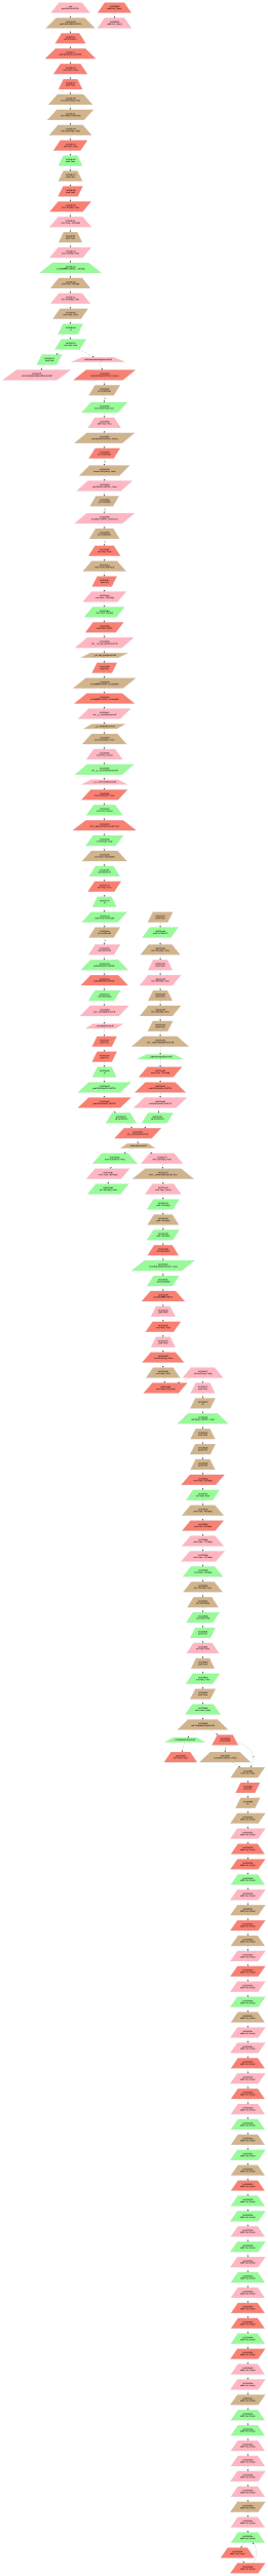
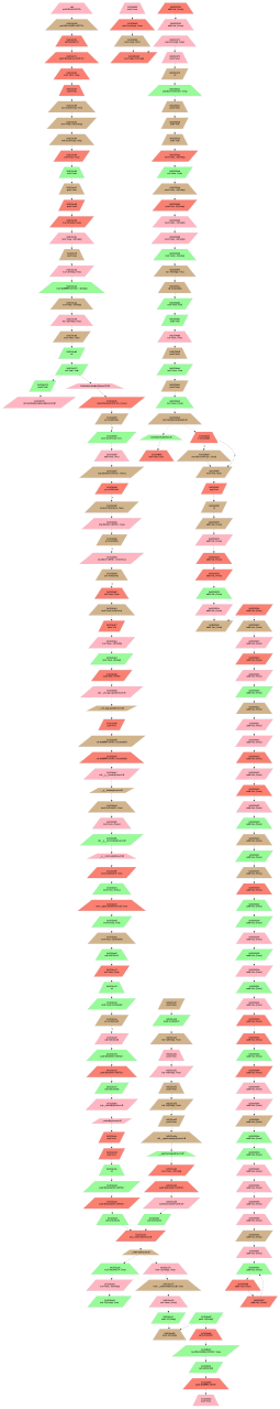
  digraph {
    fontname="Liberation Sans"
    node [color=lightsteelblue fillcolor=tan fontname="Liberation Sans" shape=trapezium style=filled]
    edge [color="#000000" fontname="Liberation Sans" style=dotted]
    n1 [color=lightgrey fillcolor=lightpink label="start\npushl $0x28<UINT8>"]
    n2 [label="0x0103c968\npushl $0x1006ff0<UINT32>"]
    n3 [fillcolor=salmon label="0x0103c96d\ncall 0x0103cc7c"]
    n4 [fillcolor=salmon label="0x0103cc7c\npushl $0x103ccce<UINT32>"]
    n5 [fillcolor=salmon label="0x0103cc81\nmovl %fs:0, %eax"]
    n6 [fillcolor=salmon label="0x0103cc87\npushl %eax"]
    n7 [label="0x0103cc88\nmovl 0x10(%esp), %eax"]
    n8 [label="0x0103cc8c\nmovl %ebp, 0x10(%esp)" shape=parallelogram]
    n9 [label="0x0103cc90\nleal 0x10(%esp), %ebp"]
    n10 [fillcolor=salmon label="0x0103cc94\nsubl %eax, %esp" shape=parallelogram]
    n11 [fillcolor=palegreen label="0x0103cc96\npushl %ebx"]
    n12 [label="0x0103cc97\npushl %esi"]
    n13 [fillcolor=salmon label="0x0103cc98\npushl %edi" shape=parallelogram]
    n14 [fillcolor=salmon label="0x0103cc99\nmovl -8(%ebp), %eax" shape=parallelogram]
    n15 [fillcolor=lightpink label="0x0103cc9c\nmovl %esp, -24(%ebp)"]
    n16 [label="0x0103cc9f\npushl %eax"]
    n17 [fillcolor=lightpink label="0x0103cca0\nmovl -4(%ebp), %eax" shape=parallelogram]
    n18 [fillcolor=palegreen label="0x0103cca3\nmovl $0xffffffff<UINT32>, -4(%ebp)"]
    n19 [label="0x0103ccaa\nmovl %eax, -8(%ebp)"]
    n20 [fillcolor=lightpink label="0x0103ccad\nleal -16(%ebp), %eax"]
    n21 [label="0x0103ccb0\nmovl %eax, %fs:0" shape=parallelogram]
    n22 [fillcolor=palegreen label="0x0103ccb6\nret" shape=parallelogram]
    n23 [fillcolor=palegreen label="0x0103c972\nxorl %edi, %edi" shape=parallelogram]
    n24 [fillcolor=palegreen label="0x0103c974\npushl %edi" shape=parallelogram]
    n25 [color=lightgrey fillcolor=lightpink label="GetModuleHandleA@kernel32.dll"]
    n26 [fillcolor=lightpink label="0x0103c975\ncall GetModuleHandleA@kernel32.dll" shape=parallelogram]
    n27 [fillcolor=salmon label="0x0103c97b\ncmpw $0x5a4d<UINT16>, (%eax)" shape=parallelogram]
    n28 [label="0x0103c980\njne 0x0103c9a1" shape=parallelogram]
    n29 [fillcolor=palegreen label="0x0103c982\nmovl 0x3c(%eax), %ecx" shape=parallelogram]
    n30 [fillcolor=lightpink label="0x0103c985\naddl %eax, %ecx"]
    n31 [label="0x0103c987\ncmpl $0x4550<UINT32>, (%ecx)" shape=parallelogram]
    n32 [fillcolor=salmon label="0x0103c98d\njne 0x0103c9a1" shape=parallelogram]
    n33 [label="0x0103c98f\nmovzwl 0x18(%ecx), %eax" shape=parallelogram]
    n34 [fillcolor=lightpink label="0x0103c993\ncmpl $0x10b<UINT32>, %eax" shape=parallelogram]
    n35 [label="0x0103c998\nje 0x0103c9b9" shape=parallelogram]
    n36 [fillcolor=lightpink label="0x0103c9b9\ncmpl $0xe<UINT8>, 0x74(%ecx)" shape=parallelogram]
    n37 [label="0x0103c9bd\njbe 0x0103c9a1"]
    n38 [fillcolor=salmon label="0x0103c9bf\nxorl %eax, %eax"]
    n39 [label="0x0103c9c1\ncmpl %edi, 0xe8(%ecx)"]
    n40 [fillcolor=salmon label="0x0103c9c7\nsetne %al" shape=parallelogram]
    n41 [fillcolor=lightpink label="0x0103c9ca\nmovl %eax, -28(%ebp)" shape=parallelogram]
    n42 [fillcolor=palegreen label="0x0103c9cd\nmovl %edi, -4(%ebp)" shape=parallelogram]
    n43 [fillcolor=salmon label="0x0103c9d0\npushl $0x1<UINT8>" shape=parallelogram]
    n44 [fillcolor=lightpink label="0x0103c9d2\ncall __set_app_type@msvcrt.dll" shape=parallelogram]
    n45 [color=lightgrey label="__set_app_type@msvcrt.dll" shape=parallelogram]
    n46 [fillcolor=salmon label="0x0101c9d8\npopl %ecx" shape=parallelogram]
    n47 [label="0x0103c9d9\norl $0xffffffff<UINT8>, 0x0104a584" shape=parallelogram]
    n48 [fillcolor=salmon label="0x0103c9e0\norl $0xffffffff<UINT8>, 0x0104a588"]
    n49 [fillcolor=lightpink label="0x0103c9e7\ncall __p__fmode@msvcrt.dll" shape=parallelogram]
    n50 [color=lightgrey label="__p__fmode@msvcrt.dll" shape=parallelogram]
    n51 [label="0x0103c9ed\nmovl 0x0104a57c, %ecx"]
    n52 [fillcolor=lightpink label="0x0103c9f3\nmovl %ecx, (%eax)"]
    n53 [fillcolor=palegreen label="0x0103c9f5\ncall __p__commode@msvcrt.dll" shape=parallelogram]
    n54 [color=lightgrey fillcolor=lightpink label="__p__commode@msvcrt.dll"]
    n55 [fillcolor=salmon label="0x0103c9fb\nmovl 0x0104a578, %ecx" shape=parallelogram]
    n56 [fillcolor=palegreen label="0x0103ca01\nmovl %ecx, (%eax)"]
    n57 [fillcolor=salmon label="0x0103ca03\nmovl _adjust_fdiv@msvcrt.dll, %eax"]
    n58 [fillcolor=palegreen label="0x0103ca08\nmovl (%eax), %eax" shape=parallelogram]
    n59 [label="0x0103ca0a\nmovl %eax, 0x0104a580"]
    n60 [fillcolor=palegreen label="0x0103ca0f\ncall 0x0103cc74"]
    n61 [fillcolor=salmon label="0x0103cc74\nxorl %eax, %eax" shape=parallelogram]
    n62 [fillcolor=palegreen label="0x0103cc76\nret"]
    n63 [fillcolor=palegreen label="0x0103ca14\ncmpl %edi, 0x0104a110" shape=parallelogram]
    n64 [label="0x0103ca1a\njne 0x0103ca28" shape=parallelogram]
    n65 [fillcolor=lightpink label="0x0103ca28\ncall 0x0103cc5d" shape=parallelogram]
    n66 [fillcolor=palegreen label="0x0103cc5d\npushl $0x30000<UINT32>"]
    n67 [fillcolor=salmon label="0x0103cc62\npushl $0x10000<UINT32>"]
    n68 [fillcolor=palegreen label="0x0103cc67\ncall 0x0103cdba" shape=parallelogram]
    n69 [fillcolor=lightpink label="0x0103cdba\njmp _controlfp@msvcrt.dll" shape=parallelogram]
    n70 [color=lightgrey fillcolor=lightpink label="_controlfp@msvcrt.dll" shape=parallelogram]
    n71 [fillcolor=salmon label="0x0103cc6c\npopl %ecx" shape=parallelogram]
    n72 [fillcolor=salmon label="0x0103cc6d\npopl %ecx" shape=parallelogram]
    n73 [fillcolor=palegreen label="0x0103cc6e\nret"]
    n74 [fillcolor=palegreen label="0x0103ca2d\npushl $0x104a024<UINT32>" shape=parallelogram]
    n75 [fillcolor=salmon label="0x0103ca32\npushl $0x104a020<UINT32>" shape=parallelogram]
    n76 [fillcolor=palegreen label="0x0103ca37\ncall 0x0103cc52"]
    n77 [fillcolor=salmon label="0x0103cc52\njmp _initterm@msvcrt.dll" shape=parallelogram]
    n78 [color=lightgrey label="_initterm@msvcrt.dll"]
    n79 [fillcolor=palegreen label="0x0103ca3c\nmovl 0x0104a574, %eax"]
    n80 [fillcolor=lightpink label="0x0103ca72\nmovl -32(%ebp), %eax"]
    n81 [fillcolor=lightpink label="0x0103ca41\nmovl %eax, -36(%ebp)" shape=parallelogram]
    n82 [label="0x0103ca75\nmovl __winitenv@msvcrt.dll, %ecx"]
    n83 [fillcolor=palegreen label="0x0103ca44\nleal -36(%ebp), %eax" shape=parallelogram]
    n84 [label="0x0103ca47\npushl %eax" shape=parallelogram]
    n85 [fillcolor=palegreen label="0x0103ca48\npushl 0x0104a570" shape=parallelogram]
    n86 [label="0x0103ca4e\nleal -32(%ebp), %eax"]
    n87 [fillcolor=lightpink label="0x0103ca51\npushl %eax"]
    n88 [fillcolor=lightpink label="0x0103ca52\nleal -40(%ebp), %eax" shape=parallelogram]
    n89 [label="0x0103ca55\npushl %eax"]
    n90 [label="0x0103ca56\nleal -44(%ebp), %eax" shape=parallelogram]
    n91 [label="0x0103ca59\npushl %eax" shape=parallelogram]
    n92 [label="0x0103ca5a\ncall __wgetmainargs@msvcrt.dll"]
    n93 [color=lightgrey fillcolor=palegreen label="__wgetmainargs@msvcrt.dll"]
    n94 [fillcolor=salmon label="0x0103ca60\nmovl %eax, -52(%ebp)" shape=parallelogram]
    n95 [fillcolor=salmon label="0x0103ca63\npushl $0x104a01c<UINT32>"]
    n96 [fillcolor=lightpink label="0x0103ca68\npushl $0x104a000<UINT32>" shape=parallelogram]
    n97 [fillcolor=palegreen label="0x0103ca6d\ncall 0x0103cc52" shape=parallelogram]
    n98 [fillcolor=lightpink label="0x0103ca7b\nmovl %eax, (%ecx)"]
    n99 [fillcolor=palegreen label="0x0103ca7d\npushl -32(%ebp)" shape=parallelogram]
    n100 [label="0x0103ca80\npushl -40(%ebp)"]
    n101 [fillcolor=palegreen label="0x0103ca83\npushl -44(%ebp)" shape=parallelogram]
    n102 [fillcolor=salmon label="0x0103ca86\ncall 0x01035097"]
    n103 [fillcolor=palegreen label="0x01035097\nmovl $0x10404fa<UINT32>, %eax" shape=parallelogram]
    n104 [fillcolor=palegreen label="0x0103509c\ncall 0x0103cb58" shape=parallelogram]
    n105 [fillcolor=salmon label="0x0103cb58\npushl $0xffffffff<UINT8>"]
    n106 [fillcolor=lightpink label="0x0103cb5a\npushl %eax"]
-   n107 [fillcolor=salmon label="0x0103cb5b\nmovl %fs:0, %eax" shape=parallelogram]
    n108 [fillcolor=lightpink label="0x0103cb61\npushl %eax"]
    n109 [fillcolor=salmon label="0x0103cb62\nmovl 0xc(%esp), %eax"]
    n110 [label="0x0103cb66\nmovl %esp, %fs:0"]
    n111 [fillcolor=salmon label="0x0103cb6d\nmovl %ebp, 0xc(%esp)" shape=parallelogram]
    n112 [fillcolor=lightpink label="0x0103cb71\nleal 0xc(%esp), %ebp"]
    n113 [fillcolor=lightpink label="0x0103cb75\npushl %eax"]
    n114 [label="0x0103cb76\nret" shape=parallelogram]
    n115 [fillcolor=palegreen label="0x010350a1\nsubl $0xe0<UINT32>, %esp"]
    n116 [label="0x010350a7\npushl %ebx"]
    n117 [label="0x010350a8\npushl %esi" shape=parallelogram]
    n118 [label="0x010350a9\npushl %edi"]
    n119 [fillcolor=salmon label="0x010350aa\nmovl %esp, -16(%ebp)" shape=parallelogram]
    n120 [fillcolor=palegreen label="0x010350ad\nxorl %ebx, %ebx" shape=parallelogram]
    n121 [label="0x010350af\nmovl %ebx, -44(%ebp)"]
    n122 [fillcolor=salmon label="0x010350b2\nmovb %bl, -52(%ebp)" shape=parallelogram]
    n123 [fillcolor=lightpink label="0x010350b5\nmovl %ebx, -72(%ebp)"]
    n124 [fillcolor=lightpink label="0x010350b8\nmovl %ebx, -20(%ebp)" shape=parallelogram]
    n125 [fillcolor=palegreen label="0x010350bb\nmovl %ebx, -4(%ebp)"]
    n126 [label="0x010350be\nleal -76(%ebp), %ecx"]
    n127 [label="0x010350c1\ncall 0x01034bda"]
    n128 [fillcolor=palegreen label="0x01034bda\nmovl %edi, %edi" shape=parallelogram]
    n129 [fillcolor=palegreen label="0x01034bdc\npushl %esi" shape=parallelogram]
    n130 [fillcolor=lightpink label="0x01034bdd\nxorl %eax, %eax"]
    n131 [label="0x01034bdf\npushl %eax"]
    n132 [fillcolor=palegreen label="0x01034be0\nmovl %ecx, %esi" shape=parallelogram]
    n133 [label="0x01034be2\npushl %eax" shape=parallelogram]
    n134 [fillcolor=palegreen label="0x01034be3\nmovl %eax, (%esi)"]
    n135 [label="0x01034be5\ncall CoInitializeEx@ole32.dll"]
    n136 [color=lightgrey fillcolor=palegreen label="CoInitializeEx@ole32.dll"]
    n137 [fillcolor=salmon label="0x01034bed\njl 0x01034bf5"]
    n138 [fillcolor=salmon label="0x01034beb\ntestl %eax, %eax"]
    n139 [label="0x01034bef\nmovl $0x1<UINT32>, (%esi)"]
    n140 [label="0x01034bf5\nmovl %esi, %eax" shape=parallelogram]
    n141 [fillcolor=salmon label="0x01034bf7\npopl %esi" shape=parallelogram]
    n142 [label="0x01034bf8\nret" shape=parallelogram]
    n143 [label="0x00000000\naddb %al, (%eax)" shape=parallelogram]
    n144 [fillcolor=lightpink label="0x00000002\naddb %al, (%eax)" shape=parallelogram]
    n145 [fillcolor=salmon label="0x00000004\naddb %al, (%eax)"]
    n146 [fillcolor=salmon label="0x00000006\naddb %al, (%eax)" shape=parallelogram]
    n147 [fillcolor=palegreen label="0x00000008\naddb %al, (%eax)"]
    n148 [fillcolor=lightpink label="0x0000000a\naddb %al, (%eax)" shape=parallelogram]
    n149 [label="0x0000000c\naddb %al, (%eax)" shape=parallelogram]
    n150 [fillcolor=salmon label="0x0000000e\naddb %al, (%eax)" shape=parallelogram]
    n151 [label="0x00000010\naddb %al, (%eax)"]
    n152 [fillcolor=lightpink label="0x00000012\naddb %al, (%eax)" shape=parallelogram]
    n153 [fillcolor=salmon label="0x00000014\naddb %al, (%eax)" shape=parallelogram]
    n154 [fillcolor=lightpink label="0x00000016\naddb %al, (%eax)" shape=parallelogram]
    n155 [fillcolor=palegreen label="0x00000018\naddb %al, (%eax)" shape=parallelogram]
    n156 [label="0x0000001a\naddb %al, (%eax)"]
    n157 [fillcolor=lightpink label="0x0000001c\naddb %al, (%eax)" shape=parallelogram]
    n158 [fillcolor=lightpink label="0x0000001e\naddb %al, (%eax)" shape=parallelogram]
    n159 [fillcolor=salmon label="0x00000020\naddb %al, (%eax)"]
    n160 [fillcolor=lightpink label="0x00000022\naddb %al, (%eax)" shape=parallelogram]
    n161 [fillcolor=salmon label="0x00000024\naddb %al, (%eax)"]
    n162 [fillcolor=lightpink label="0x00000026\naddb %al, (%eax)"]
    n163 [fillcolor=palegreen label="0x00000028\naddb %al, (%eax)"]
    n164 [label="0x0000002a\naddb %al, (%eax)"]
    n165 [fillcolor=palegreen label="0x0000002c\naddb %al, (%eax)" shape=parallelogram]
    n166 [label="0x0000002e\naddb %al, (%eax)"]
    n167 [fillcolor=salmon label="0x00000030\naddb %al, (%eax)"]
    n168 [fillcolor=palegreen label="0x00000032\naddb %al, (%eax)"]
    n169 [fillcolor=palegreen label="0x00000034\naddb %al, (%eax)" shape=parallelogram]
    n170 [fillcolor=lightpink label="0x00000036\naddb %al, (%eax)"]
    n171 [fillcolor=palegreen label="0x00000038\naddb %al, (%eax)" shape=parallelogram]
    n172 [fillcolor=lightpink label="0x0000003a\naddb %al, (%eax)" shape=parallelogram]
    n173 [fillcolor=palegreen label="0x0000003c\naddb %al, (%eax)"]
    n174 [fillcolor=lightpink label="0x0000003e\naddb %al, (%eax)"]
    n175 [fillcolor=salmon label="0x00000040\naddb %al, (%eax)"]
    n176 [fillcolor=salmon label="0x00000042\naddb %al, (%eax)"]
    n177 [fillcolor=palegreen label="0x00000044\naddb %al, (%eax)"]
    n178 [fillcolor=salmon label="0x00000046\naddb %al, (%eax)" shape=parallelogram]
    n179 [fillcolor=lightpink label="0x00000048\naddb %al, (%eax)"]
    n180 [fillcolor=lightpink label="0x0000004a\naddb %al, (%eax)" shape=parallelogram]
    n181 [label="0x0000004c\naddb %al, (%eax)" shape=parallelogram]
    n182 [fillcolor=palegreen label="0x0000004e\naddb %al, (%eax)"]
    n183 [fillcolor=palegreen label="0x00000050\naddb %al, (%eax)"]
    n184 [fillcolor=lightpink label="0x00000052\naddb %al, (%eax)"]
    n185 [fillcolor=lightpink label="0x00000054\naddb %al, (%eax)"]
    n186 [fillcolor=lightpink label="0x00000056\naddb %al, (%eax)" shape=parallelogram]
    n187 [fillcolor=lightpink label="0x00000058\naddb %al, (%eax)"]
    n188 [label="0x0000005a\naddb %al, (%eax)" shape=parallelogram]
    n189 [fillcolor=lightpink label="0x0000005c\naddb %al, (%eax)"]
    n190 [fillcolor=palegreen label="0x0000005e\naddb %al, (%eax)"]
    n191 [fillcolor=salmon label="0x00000060\naddb %al, (%eax)"]
    n192 [fillcolor=salmon label="0x00000062\naddb %al, (%eax)" shape=parallelogram]
    n193 [fillcolor=salmon label="0x00000064\naddb %al, (%eax)"]
    n194 [fillcolor=lightpink label="0x00000066\naddb %al, (%eax)"]
    n1 -> n2
    n2 -> n3
    n3 -> n4 [style=dashed]
    n4 -> n5
    n5 -> n6
    n6 -> n7
    n7 -> n8 [style=dashed]
    n8 -> n9
    n9 -> n10 [style=dashed]
    n10 -> n11 [style=dashed]
    n11 -> n12 [style=dashed]
    n12 -> n13
    n13 -> n14 [style=dashed]
    n14 -> n15 [style=dashed]
    n15 -> n16 [style=dashed]
    n16 -> n17
    n17 -> n18 [style=dashed]
    n18 -> n19 [style=dashed]
    n19 -> n20 [style=dashed]
    n20 -> n21 [style=dashed]
    n21 -> n22 [style=dashed]
    n22 -> n23
    n23 -> n24
    n23 -> n25 [style=dashed]
    n24 -> n26
    n25 -> n27 [style=dashed]
    n27 -> n28 [style=dashed]
    n28 -> n29 [label=F style=dashed]
    n29 -> n30 [style=dashed]
    n30 -> n31
    n31 -> n32
    n32 -> n33 [label=F style=dashed]
    n33 -> n34
    n34 -> n35 [style=dashed]
    n35 -> n36 [label=F]
    n36 -> n37
    n37 -> n38 [label=F]
    n38 -> n39
    n39 -> n40 [style=dashed]
    n40 -> n41
    n41 -> n42
    n42 -> n43
    n43 -> n44
    n44 -> n45
    n45 -> n46
    n46 -> n47
    n47 -> n48
    n48 -> n49
    n49 -> n50 [style=dashed]
    n50 -> n51 [style=dashed]
    n51 -> n52
    n52 -> n53
    n53 -> n54 [style=dashed]
    n54 -> n55
    n55 -> n56
    n56 -> n57
    n57 -> n58
    n58 -> n59
    n59 -> n60
    n60 -> n61
    n61 -> n62
    n62 -> n63
    n63 -> n64 [style=dashed]
    n64 -> n65 [label=T style=dashed]
    n65 -> n66 [style=dashed]
    n66 -> n67 [style=dashed]
    n67 -> n68 [style=dashed]
    n68 -> n69 [style=dashed]
    n69 -> n70
    n70 -> n71 [style=dashed]
    n71 -> n72
    n72 -> n73 [style=dashed]
    n73 -> n74 [style=dashed]
    n74 -> n75
    n75 -> n76
    n76 -> n77 [style=dashed]
    n77 -> n78
    n78 -> n79 [style=dashed]
    n78 -> n80
    n79 -> n81
    n80 -> n82 [style=dashed]
    n81 -> n83
    n82 -> n98
    n84 -> n85 [style=dashed]
    n85 -> n86
    n86 -> n87
    n87 -> n88 [style=dashed]
    n88 -> n89
    n89 -> n90 [style=dashed]
    n90 -> n91 [style=dashed]
    n91 -> n92 [style=dashed]
    n92 -> n93 [style=dashed]
    n93 -> n94 [style=dashed]
    n94 -> n95
    n95 -> n96 [style=dashed]
    n96 -> n97 [style=dashed]
    n97 -> n77
    n98 -> n99
    n99 -> n100 [style=dashed]
-   n100 -> n101 [style=dashed]
+   n101 -> n100 [style=dashed]
    n101 -> n102 [style=dashed]
    n102 -> n103 [style=dashed]
    n103 -> n104 [style=dashed]
    n104 -> n105
    n105 -> n106 [style=dashed]
-   n106 -> n107
-   n107 -> n108 [style=dashed]
    n108 -> n109
    n109 -> n110 [style=dashed]
    n110 -> n111
    n112 -> n111
    n112 -> n113 [style=dashed]
    n113 -> n114 [style=dashed]
    n114 -> n115
    n115 -> n116 [style=dashed]
    n116 -> n117
    n117 -> n118
    n118 -> n119
    n119 -> n120
    n120 -> n121 [style=dashed]
    n121 -> n122
    n122 -> n123
    n123 -> n124 [style=dashed]
    n124 -> n125
    n125 -> n126
    n126 -> n127 [style=dashed]
    n127 -> n128 [style=dashed]
    n128 -> n129
    n129 -> n130
    n130 -> n131
    n131 -> n132
    n132 -> n133
    n133 -> n134 [style=dashed]
    n134 -> n135
    n135 -> n136
    n135 -> n137
    n136 -> n138 [style=dashed]
    n137 -> n139 [label=F]
    n137 -> n140 [label=F style=dashed]
    n139 -> n140 [style=dashed]
    n140 -> n141
    n141 -> n142 [style=dashed]
    n142 -> n143 [style=dashed]
    n143 -> n144 [style=dashed]
    n144 -> n145 [style=dashed]
    n145 -> n146 [style=dashed]
    n146 -> n147
    n147 -> n148
    n148 -> n149 [style=dashed]
-   n149 -> n150
+   n150 -> n149
    n150 -> n151 [style=dashed]
    n151 -> n152 [style=dashed]
    n152 -> n153 [style=dashed]
    n153 -> n154 [style=dashed]
    n154 -> n155
    n155 -> n156
    n156 -> n157
    n157 -> n158
    n158 -> n159
    n159 -> n160 [style=dashed]
    n160 -> n161 [style=dashed]
    n161 -> n162 [style=dashed]
    n162 -> n163
    n163 -> n164
    n164 -> n165 [style=dashed]
    n165 -> n166 [style=dashed]
    n166 -> n167 [style=dashed]
    n167 -> n168
    n168 -> n169
    n169 -> n170
    n170 -> n171
    n171 -> n172
    n172 -> n173 [style=dashed]
    n173 -> n174
    n174 -> n175
    n175 -> n176 [style=dashed]
    n176 -> n177 [style=dashed]
    n177 -> n178 [style=dashed]
    n178 -> n179 [style=dashed]
    n179 -> n180
    n180 -> n181 [style=dashed]
    n181 -> n182
    n182 -> n183 [style=dashed]
    n183 -> n184
    n184 -> n185
    n185 -> n186 [style=dashed]
    n186 -> n187
    n187 -> n188
    n188 -> n189 [style=dashed]
    n189 -> n190
    n190 -> n191 [style=dashed]
    n191 -> n192 [style=dashed]
    n192 -> n190 [style=dashed]
    n193 -> n194 [style=dashed]
  }
